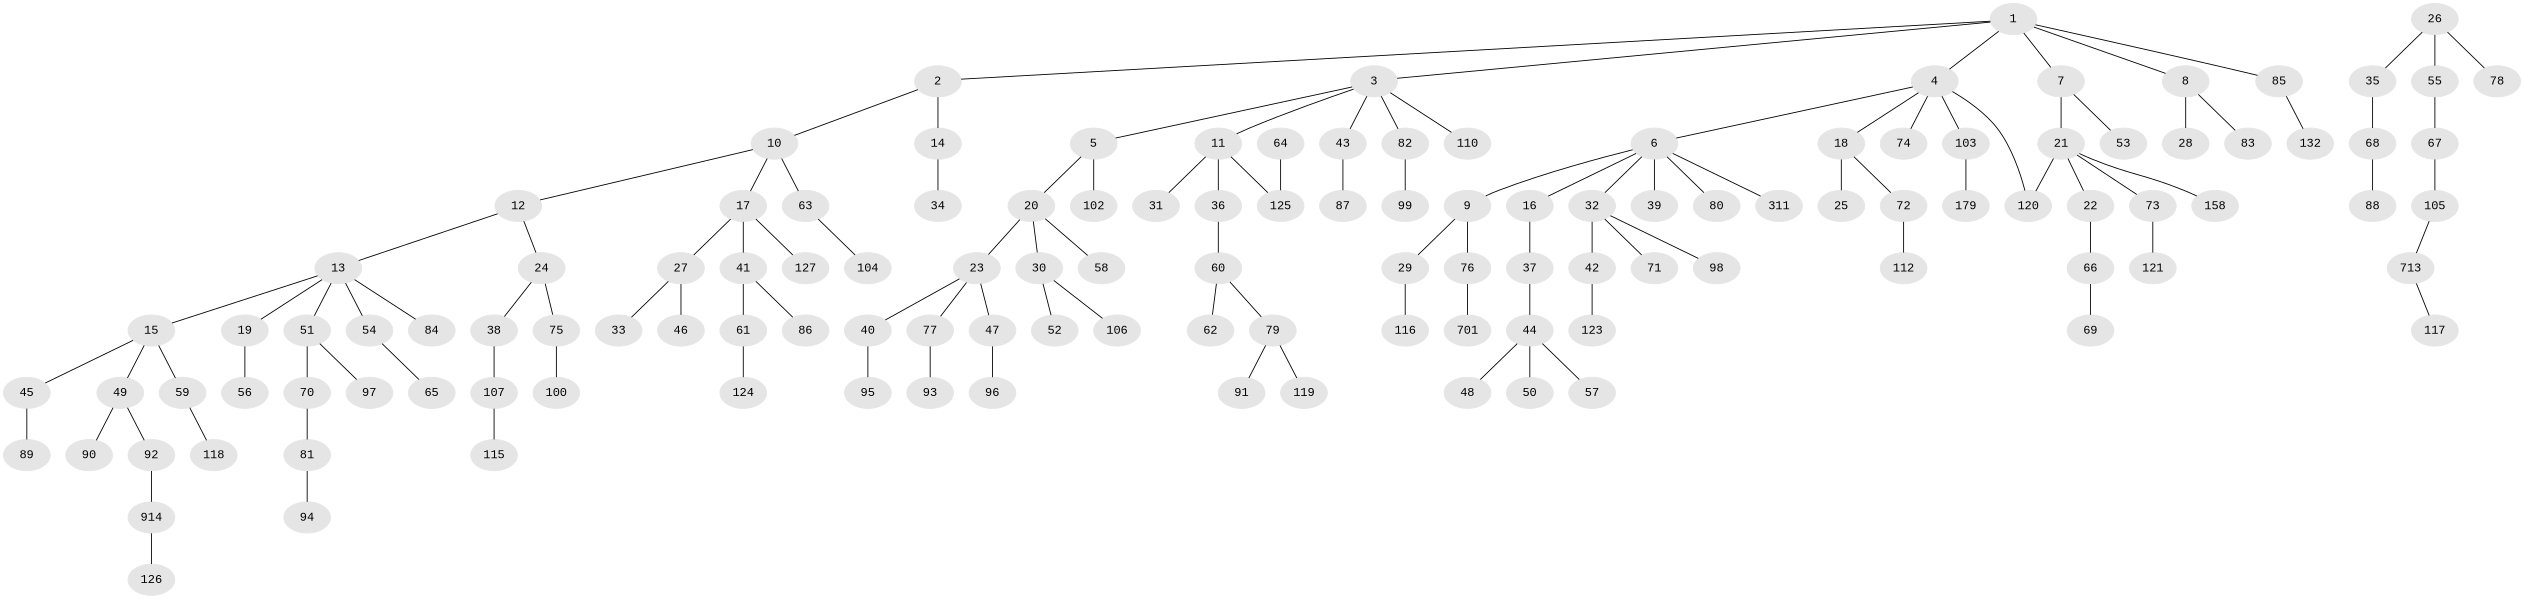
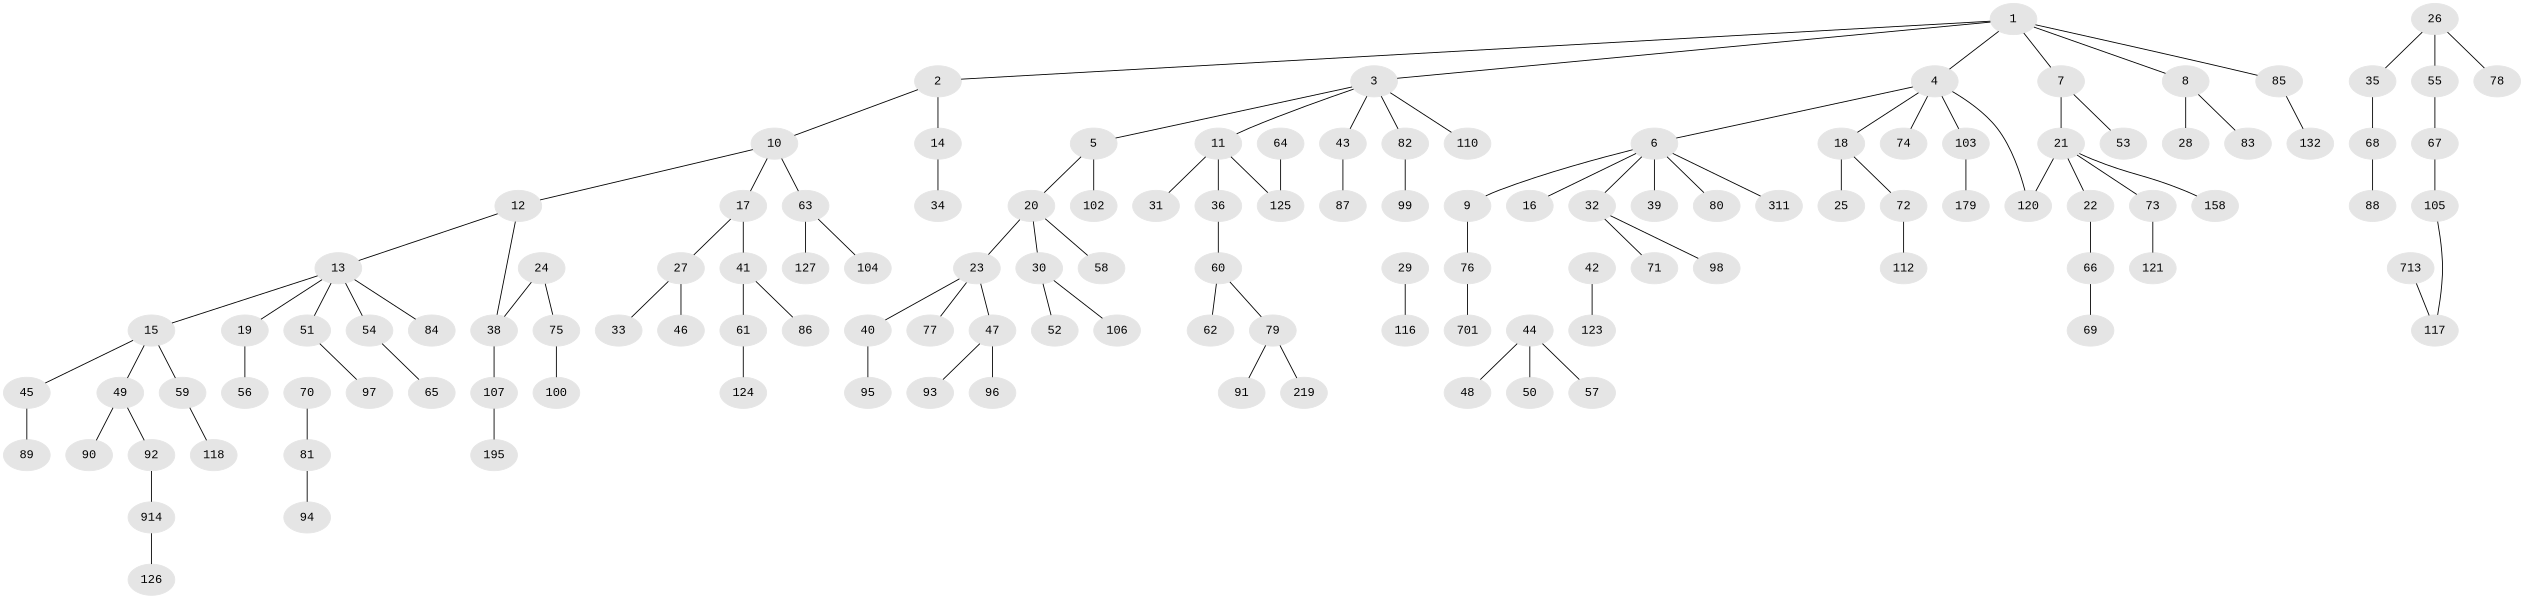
  graph {
    fontname="Liberation Mono"
    node [color=gray90 fontname="Liberation Mono" style=filled]
    edge [fontname="Liberation Mono"]
    1
    2
    3
    4
    7
    8
    85
    10
    14
    5
    11
    43
    82
    110
    6
    18
    74
    103
    120
    21
    53
    28
    83
    n24 [label=132]
    12
    17
    63
    34
    20
    102
    31
    36
    125
    87
    99
    9
    16
    32
    39
    80
    n41 [label=311]
    25
    72
    n44 [label=179]
    23
    30
    58
    29
    76
-   37
    42
    71
    98
    22
    73
    n56 [label=158]
    116
    n58 [label=701]
    13
    24
    27
    41
    104
    127
    60
    64
    15
    19
    51
    54
    84
    38
    75
    45
    49
    59
    56
    70
    97
    65
    89
    90
    92
    118
    44
    33
    46
    61
    86
    112
    40
    47
    77
    52
    106
    66
    26
    35
    55
    78
    121
    69
    95
    93
    96
    107
    100
    68
    67
    123
    88
    62
    79
    48
    50
    57
-   115
+   115 [label=195]
    124
    n119 [label=914]
    81
    105
    91
-   119
+   119 [label=219]
    n124 [label=713]
    94
    126
    117
    1 -- 2
    1 -- 3
    1 -- 4
    1 -- 7
    1 -- 8
    1 -- 85
    2 -- 10
    2 -- 14
    3 -- 5
    3 -- 11
    3 -- 43
    3 -- 82
    3 -- 110
    4 -- 6
    4 -- 18
    4 -- 74
    4 -- 103
    4 -- 120
    7 -- 21
    7 -- 53
    8 -- 28
    8 -- 83
    85 -- n24
    10 -- 12
    10 -- 17
    10 -- 63
    14 -- 34
    5 -- 20
    5 -- 102
    11 -- 31
    11 -- 36
    11 -- 125
    43 -- 87
    82 -- 99
    6 -- 9
    6 -- 16
    6 -- 32
    6 -- 39
    6 -- 80
    6 -- n41
    18 -- 25
    18 -- 72
    103 -- n44
    21 -- 120
    21 -- 22
    21 -- 73
    21 -- n56
    12 -- 13
-   12 -- 24
+   12 -- 38
    17 -- 27
    17 -- 41
    63 -- 104
-   17 -- 127
+   63 -- 127
    20 -- 23
    20 -- 30
    20 -- 58
    36 -- 60
-   9 -- 29
    9 -- 76
-   16 -- 37
-   32 -- 42
    32 -- 71
    32 -- 98
    72 -- 112
    23 -- 40
    23 -- 47
    23 -- 77
    30 -- 52
    30 -- 106
    29 -- 116
    76 -- n58
-   37 -- 44
    42 -- 123
    22 -- 66
    73 -- 121
    13 -- 15
    13 -- 19
    13 -- 51
    13 -- 54
    13 -- 84
    24 -- 38
    24 -- 75
    27 -- 33
    27 -- 46
    41 -- 61
    41 -- 86
    60 -- 62
    60 -- 79
    64 -- 125
    15 -- 45
    15 -- 49
    15 -- 59
    19 -- 56
-   51 -- 70
    51 -- 97
    54 -- 65
    38 -- 107
    75 -- 100
    45 -- 89
    49 -- 90
    49 -- 92
    59 -- 118
    70 -- 81
    92 -- n119
    44 -- 48
    44 -- 50
    44 -- 57
    61 -- 124
    40 -- 95
-   77 -- 93
+   47 -- 93
    47 -- 96
    66 -- 69
    26 -- 35
    26 -- 55
    26 -- 78
    35 -- 68
    55 -- 67
    107 -- 115
    68 -- 88
    67 -- 105
    79 -- 91
    79 -- 119
    n119 -- 126
    81 -- 94
-   105 -- n124
+   105 -- 117
    n124 -- 117
  }
